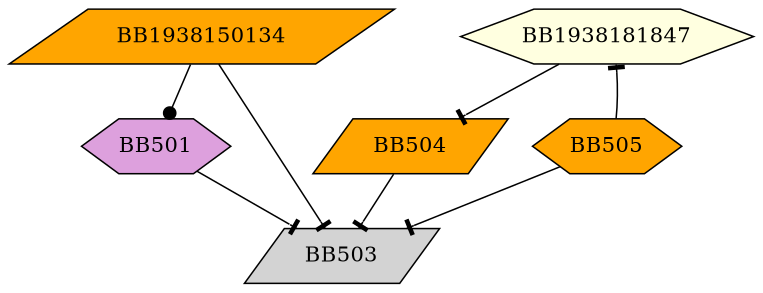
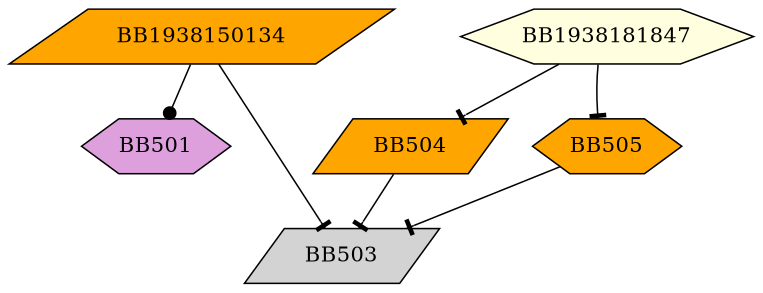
  digraph {
    node [fillcolor=orange shape=hexagon style=filled]
    edge [arrowhead=tee]
    BB501 [fillcolor=plum]
    BB1938150134 [shape=parallelogram]
    BB503 [fillcolor=lightgrey shape=parallelogram]
    BB1938181847 [fillcolor=lightyellow]
    BB504 [shape=parallelogram]
    BB505
-   BB501 -> BB503
    BB1938150134 -> BB501 [arrowhead=dot]
    BB1938150134 -> BB503
    BB1938181847 -> BB504
-   BB505 -> BB1938181847
+   BB1938181847 -> BB505
    BB504 -> BB503
    BB505 -> BB503
  }
